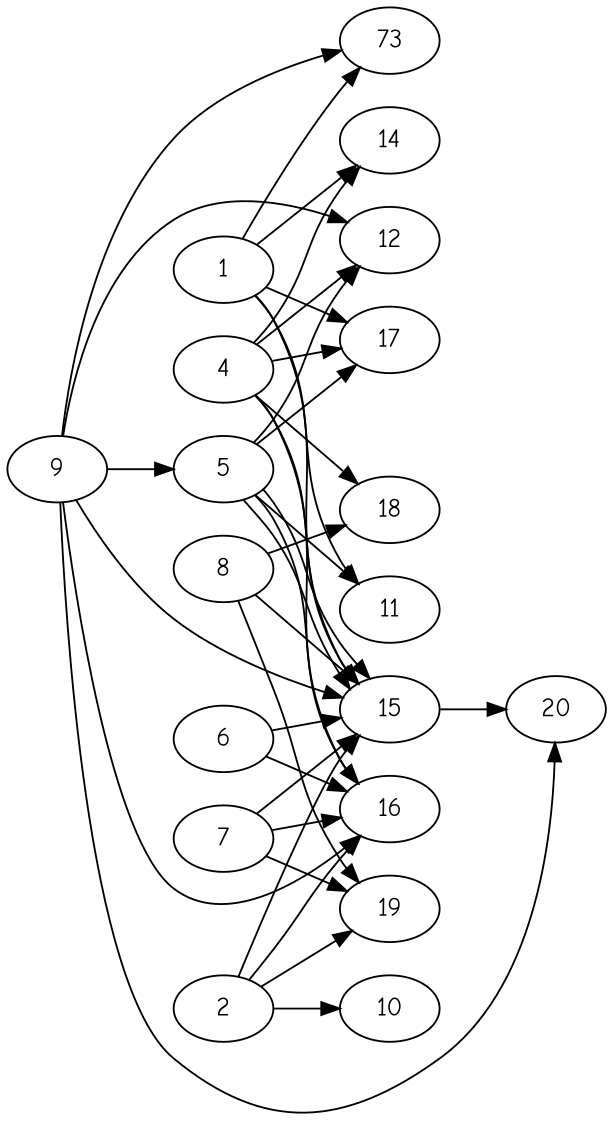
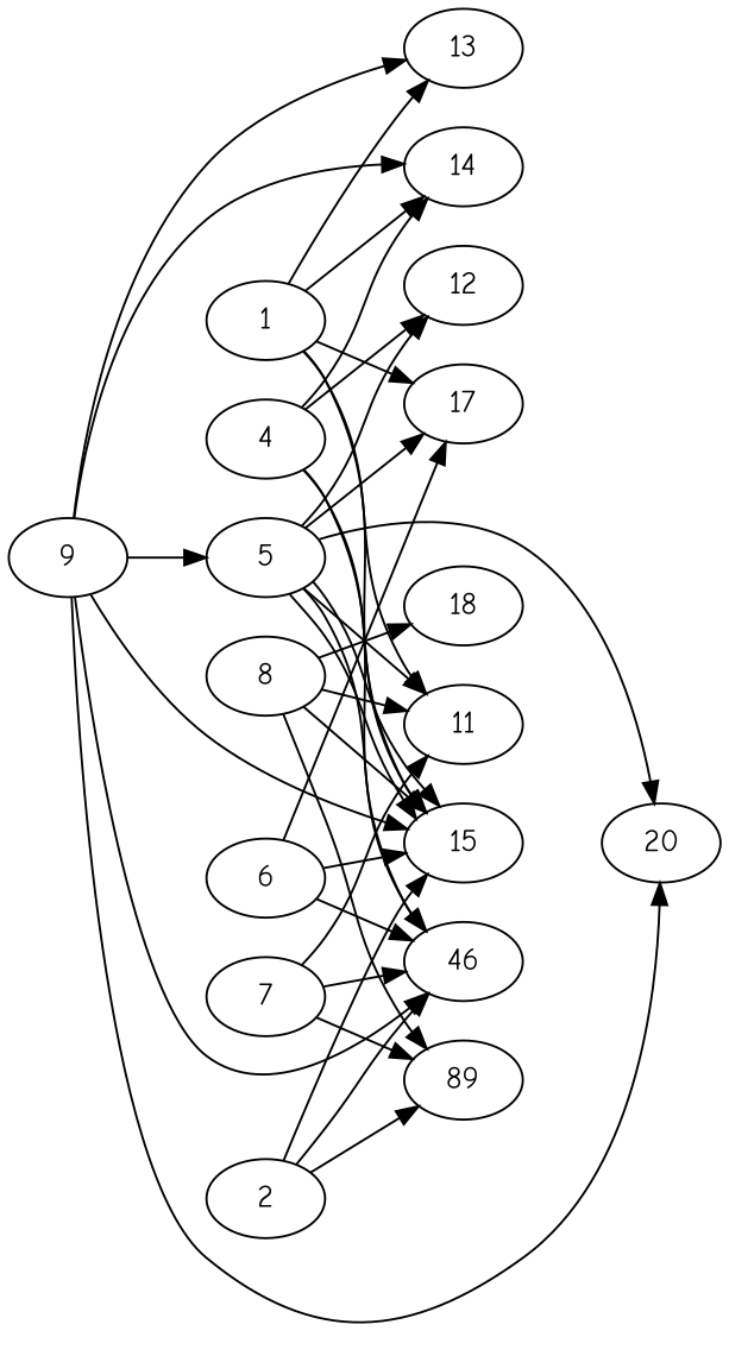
  digraph {
    fontname="Comic Neue"
    rankdir=LR
    node [alpha=0.19 fontname="Comic Neue"]
    edge [fontname="Comic Neue"]
    1 [alpha=0.02 expect_size=10001408]
    11 [expect_size=37582848]
-   13 [expect_size=39224320 label=73]
+   13 [expect_size=39224320]
    14 [alpha=0.04 expect_size=37443584]
    15 [alpha=0.14 expect_size=6573056]
    17 [alpha=0.17 expect_size=34122752]
-   16 [alpha=0.12 expect_size=30420992]
+   16 [alpha=0.12 expect_size=30420992 label=46]
    2 [expect_size=14300160]
-   10 [alpha=0.08 expect_size=10500096]
-   19 [alpha=0.09 expect_size=31758336]
+   19 [alpha=0.09 expect_size=31758336 label=89]
    4 [alpha=0.07 expect_size=29710336]
    12 [alpha=0.16 expect_size=41708544]
    18 [alpha=0.16 expect_size=50277376]
    20 [alpha=0.18 expect_size=42373120]
    5 [alpha=0.10 expect_size=6590464]
    6 [alpha=0.02 expect_size=45120512]
    7 [alpha=0.07 expect_size=27982848]
    8 [alpha=0.12 expect_size=46077952]
    9 [alpha=0.04 expect_size=32746496]
    1 -> 11
    1 -> 13
    1 -> 14
    1 -> 15
    1 -> 17
    2 -> 15
    2 -> 16
-   2 -> 10
    2 -> 19
    4 -> 14
    4 -> 15
    4 -> 16
    4 -> 12
-   4 -> 18
    5 -> 11
    5 -> 15
    5 -> 15
    5 -> 17
    5 -> 16
    5 -> 12
-   15 -> 20
+   5 -> 20
    6 -> 15
-   4 -> 17
+   6 -> 17
    6 -> 16
-   7 -> 15
+   7 -> 11
    7 -> 16
    7 -> 19
+   8 -> 11
    8 -> 15
    8 -> 19
    8 -> 18
    9 -> 13
    9 -> 15
    9 -> 16
-   9 -> 12
+   9 -> 14
    9 -> 20
    9 -> 5
  }
